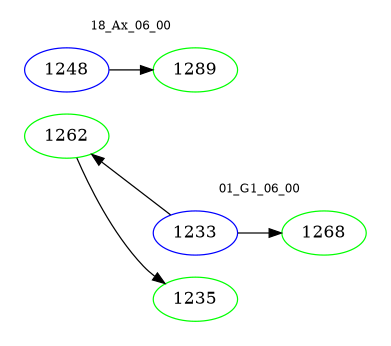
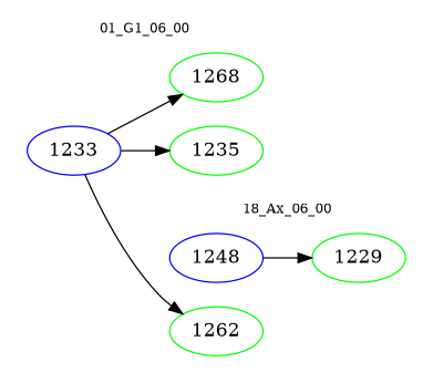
  digraph {
    rankdir=LR
    node [color=green]
    edge [color=black]
    n1 [color=blue label=1248]
-   n2 [label=1289]
+   n2 [label=1229]
    n3 [label=1262]
    n4 [color=blue label=1233]
    n5 [label=1235]
    n6 [label=1268]
    subgraph cluster_1 {
      color=white
      fontsize=10
      label="18_Ax_06_00"
      n1
      n2
      n3
    }
    subgraph cluster_2 {
      color=white
      fontsize=10
      label="01_G1_06_00"
      n4
      n5
      n6
    }
    n1 -> n2
    n4 -> n3
-   n3 -> n5
+   n4 -> n5
    n4 -> n6
  }
